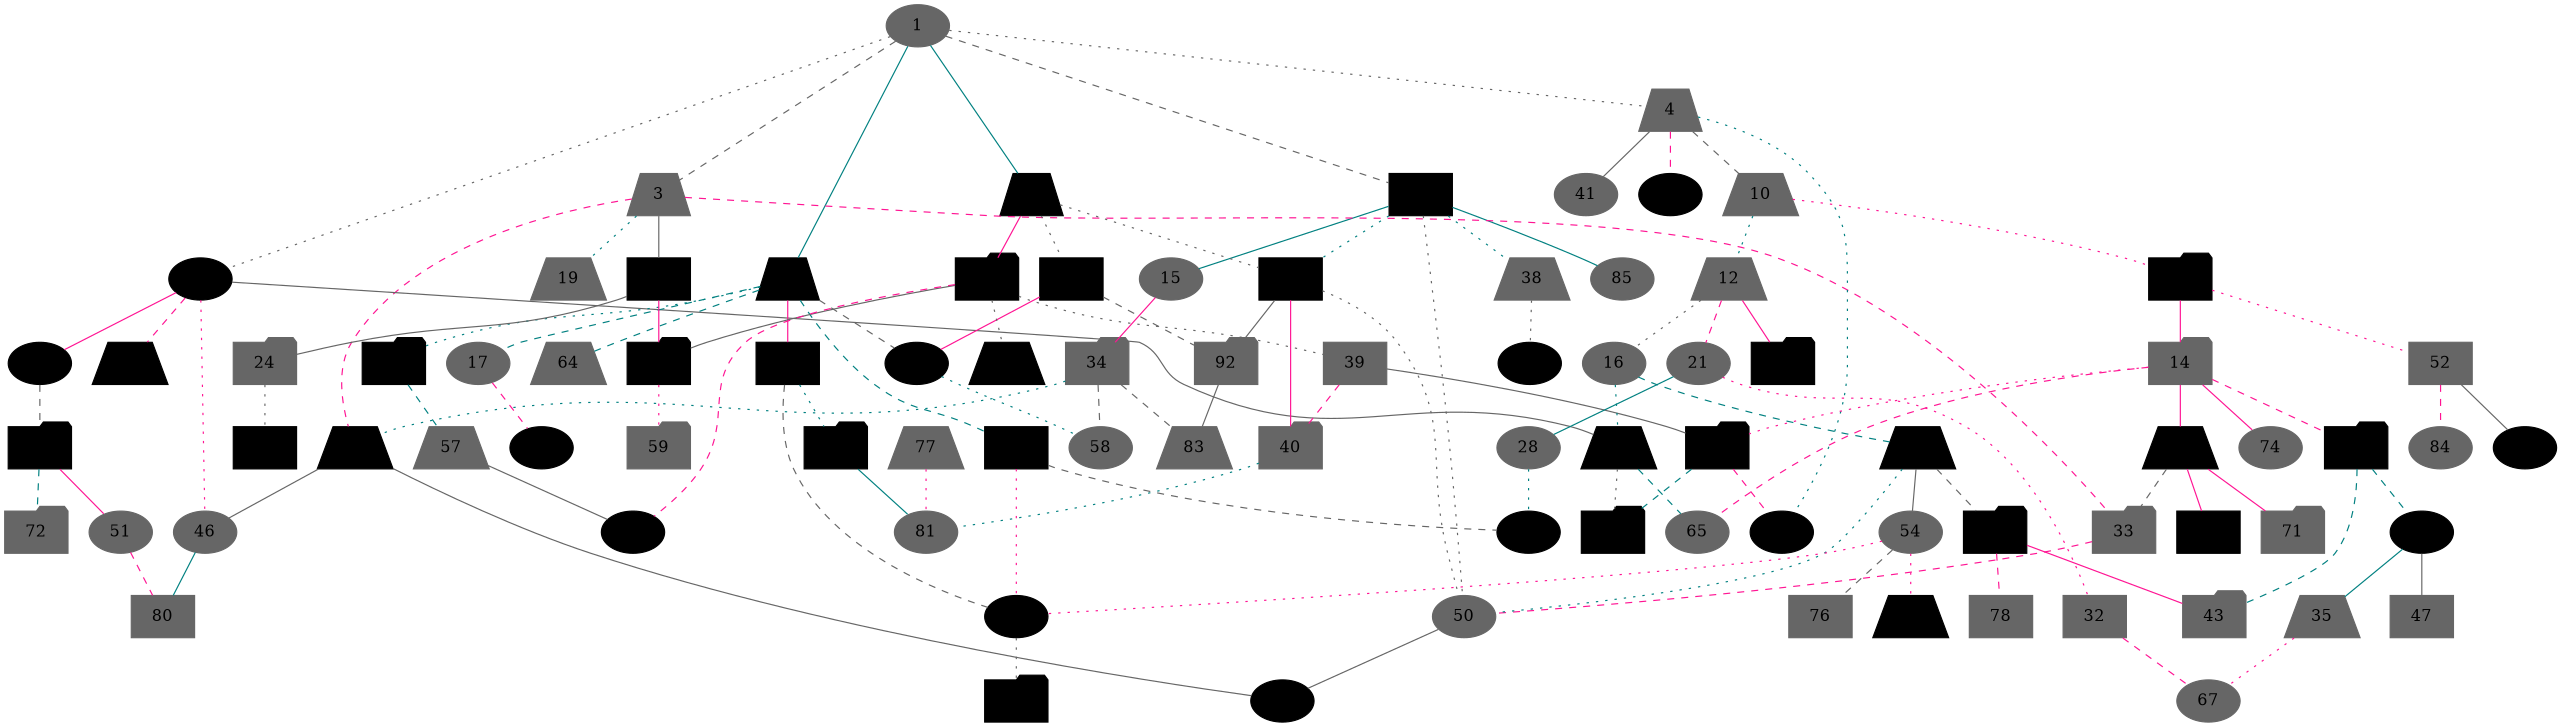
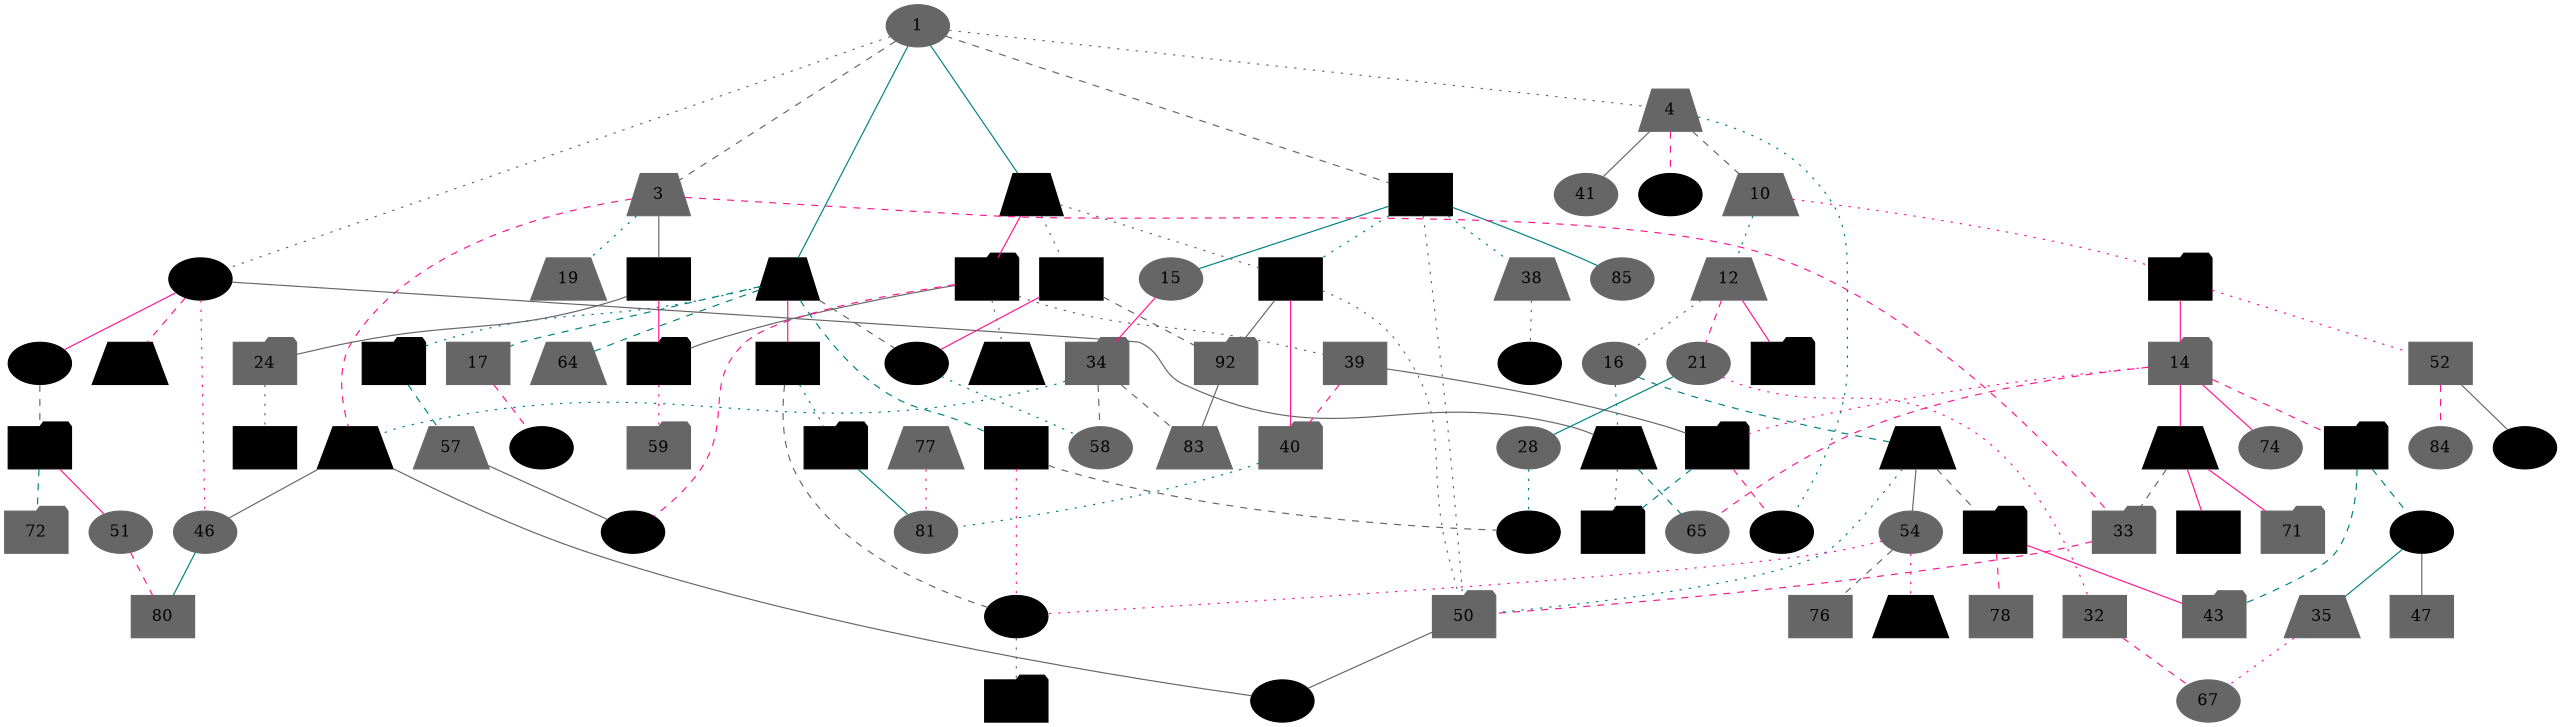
  graph {
    node [color=gray40 shape=ellipse style=filled]
    edge [color=deeppink style=dashed]
    2 [color=black shape=box]
    1
    3 [shape=trapezium]
    4 [shape=trapezium]
    5 [color=black]
    7 [color=black shape=trapezium]
    9 [color=black shape=trapezium]
    15
    22 [color=black shape=box]
    38 [shape=trapezium]
-   50
+   50 [shape=folder]
    85
    6 [color=black shape=box]
    19 [shape=trapezium]
    33 [shape=folder]
    44 [color=black shape=trapezium]
    10 [shape=trapezium]
    41
    69 [color=black]
    73 [color=black]
    11 [color=black]
    46
    60 [color=black shape=trapezium]
    62 [color=black shape=trapezium]
    8 [color=black shape=box]
-   17
+   17 [shape=box]
    26 [color=black shape=box]
    45 [color=black]
    53 [color=black shape=folder]
    64 [shape=trapezium]
    18 [color=black shape=box]
    27 [color=black shape=folder]
    34 [shape=folder]
    n34 [label=92 shape=folder]
    40 [shape=folder]
    55 [color=black]
    88 [color=black]
    24 [shape=folder]
    49 [color=black shape=folder]
    12 [shape=trapezium]
    13 [color=black shape=folder]
    30 [color=black shape=folder]
    80 [shape=box]
    65
    79 [color=black shape=folder]
    48 [color=black shape=box]
    59 [shape=folder]
    20 [color=black shape=folder]
    66 [color=black]
    87 [color=black]
    63 [color=black]
    58
    57 [shape=trapezium]
    81
    86 [color=black shape=folder]
    31 [color=black shape=trapezium]
    39 [shape=box]
    61 [color=black]
    16
    21
    42 [color=black shape=folder]
    14 [shape=folder]
    52 [shape=box]
    51
    72 [shape=folder]
    36 [color=black shape=trapezium]
    28
    32 [shape=box]
    23 [color=black shape=folder]
    25 [color=black shape=trapezium]
    68 [color=black shape=folder]
    74
    56 [color=black]
    84
    29 [color=black]
    43 [shape=folder]
    70 [color=black shape=box]
    71 [shape=folder]
    83 [shape=trapezium]
    37 [color=black shape=folder]
    54
    77 [shape=trapezium]
    67
    35 [shape=trapezium]
    47 [shape=box]
    78 [shape=box]
    75 [color=black shape=trapezium]
    76 [shape=box]
    2 -- 15 [color=teal style=solid]
    2 -- 22 [color=teal style=dotted]
    2 -- 38 [color=teal style=dotted]
    2 -- 50 [color=gray40 style=dotted]
    2 -- 85 [color=teal style=solid]
    1 -- 2 [color=gray40]
    1 -- 3 [color=gray40]
    1 -- 4 [color=gray40 style=dotted]
    1 -- 5 [color=gray40 style=dotted]
    1 -- 7 [color=teal style=solid]
    1 -- 9 [color=teal style=solid]
    3 -- 6 [color=gray40 style=solid]
    3 -- 19 [color=teal style=dotted]
    3 -- 33
    3 -- 44
    4 -- 10 [color=gray40]
    4 -- 41 [color=gray40 style=solid]
    4 -- 69
    4 -- 73 [color=teal style=dotted]
    5 -- 11 [style=solid]
    5 -- 46 [style=dotted]
    5 -- 60 [color=gray40 style=solid]
    5 -- 62
    7 -- 8 [style=solid]
    7 -- 17 [color=teal]
    7 -- 26 [color=teal]
    7 -- 45 [color=gray40]
    7 -- 53 [color=teal style=dotted]
    7 -- 64 [color=teal]
    9 -- 22 [color=gray40 style=dotted]
    9 -- 18 [color=gray40 style=dotted]
    9 -- 27 [style=solid]
    15 -- 34 [style=solid]
    22 -- 50 [color=gray40 style=dotted]
    22 -- n34 [color=gray40 style=solid]
    22 -- 40 [style=solid]
    38 -- 55 [color=gray40 style=dotted]
    50 -- 88 [color=gray40 style=solid]
    6 -- 24 [color=gray40 style=solid]
    6 -- 49 [style=solid]
    33 -- 50
    44 -- 46 [color=gray40 style=solid]
    44 -- 88 [color=gray40 style=solid]
    10 -- 12 [color=teal style=dotted]
    10 -- 13 [style=dotted]
    11 -- 30 [color=gray40]
    46 -- 80 [color=teal style=solid]
    60 -- 65 [color=teal]
    60 -- 79 [color=gray40 style=dotted]
    8 -- 20 [color=teal style=dotted]
    8 -- 66 [color=gray40]
    17 -- 87
    26 -- 66 [style=dotted]
    26 -- 63 [color=gray40]
    45 -- 58 [color=teal style=dotted]
    53 -- 57 [color=teal]
    18 -- 45 [style=solid]
    18 -- n34 [color=gray40]
    27 -- 49 [color=gray40 style=solid]
    27 -- 31 [color=gray40 style=dotted]
    27 -- 39 [color=gray40 style=dotted]
    27 -- 61
    34 -- 44 [color=teal style=dotted]
    34 -- 58 [color=gray40]
    34 -- 83 [color=gray40]
    n34 -- 83 [color=gray40 style=solid]
    40 -- 81 [color=teal style=dotted]
    24 -- 48 [color=gray40 style=dotted]
    49 -- 59 [style=dotted]
    12 -- 16 [color=gray40 style=dotted]
    12 -- 21
    12 -- 42 [style=solid]
    13 -- 14 [style=solid]
    13 -- 52 [style=dotted]
    30 -- 51 [style=solid]
    30 -- 72 [color=teal]
    20 -- 81 [color=teal style=solid]
    66 -- 86 [color=gray40 style=dotted]
    57 -- 61 [color=gray40 style=solid]
    39 -- 40
    39 -- 68 [color=gray40 style=solid]
    16 -- 60 [color=teal style=dotted]
    16 -- 36 [color=teal]
    21 -- 28 [color=teal style=solid]
    21 -- 32 [style=dotted]
    14 -- 65
    14 -- 23
    14 -- 25 [style=solid]
    14 -- 68 [style=dotted]
    14 -- 74 [style=solid]
    52 -- 56 [color=gray40 style=solid]
    52 -- 84
    51 -- 80
    36 -- 50 [color=teal style=dotted]
    36 -- 37 [color=gray40]
    36 -- 54 [color=gray40 style=solid]
    28 -- 63 [color=teal style=dotted]
    32 -- 67
    23 -- 29 [color=teal]
    23 -- 43 [color=teal]
    25 -- 33 [color=gray40]
    25 -- 70 [style=solid]
    25 -- 71 [style=solid]
    68 -- 73
    68 -- 79 [color=teal]
    29 -- 35 [color=teal style=solid]
    29 -- 47 [color=gray40 style=solid]
    37 -- 43 [style=solid]
    37 -- 78
    54 -- 66 [style=dotted]
    54 -- 75 [style=dotted]
    54 -- 76 [color=gray40]
    77 -- 81 [style=dotted]
    35 -- 67 [style=dotted]
  }
